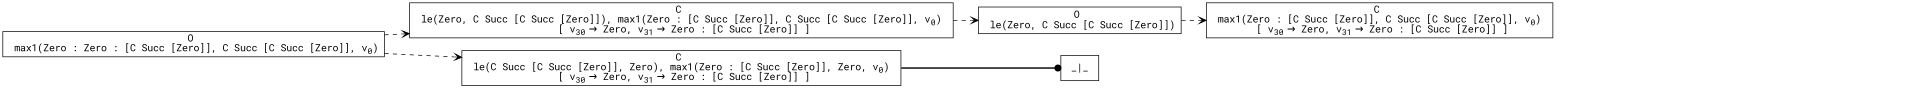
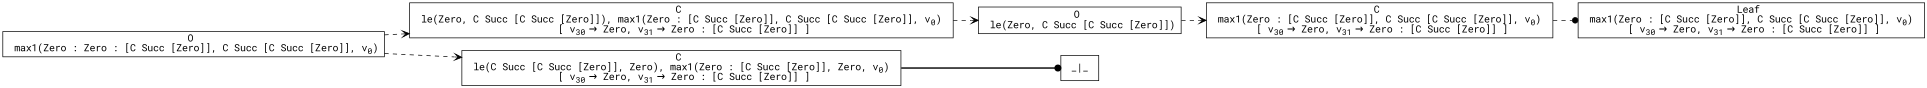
  digraph {
    rankdir=LR
    fontname="Roboto Mono"
    node [fillcolor=white shape=box style=filled fontname="Roboto Mono"]
    edge [style=dashed arrowhead=vee fontname="Roboto Mono"]
    n1 [label=<O <BR/> max1(Zero : Zero : [C Succ [Zero]], C Succ [C Succ [Zero]], v<SUB>0</SUB>)>]
    n2 [label=<C <BR/> le(Zero, C Succ [C Succ [Zero]]), max1(Zero : [C Succ [Zero]], C Succ [C Succ [Zero]], v<SUB>0</SUB>) <BR/>  [ v<SUB>30</SUB> &rarr; Zero, v<SUB>31</SUB> &rarr; Zero : [C Succ [Zero]] ] >]
    n3 [label=<C <BR/> le(C Succ [C Succ [Zero]], Zero), max1(Zero : [C Succ [Zero]], Zero, v<SUB>0</SUB>) <BR/>  [ v<SUB>30</SUB> &rarr; Zero, v<SUB>31</SUB> &rarr; Zero : [C Succ [Zero]] ] >]
    n4 [label=<O <BR/> le(Zero, C Succ [C Succ [Zero]])>]
    n5 [label=<_|_>]
    n6 [label=<C <BR/> max1(Zero : [C Succ [Zero]], C Succ [C Succ [Zero]], v<SUB>0</SUB>) <BR/>  [ v<SUB>30</SUB> &rarr; Zero, v<SUB>31</SUB> &rarr; Zero : [C Succ [Zero]] ] >]
+   n7 [label=<Leaf <BR/> max1(Zero : [C Succ [Zero]], C Succ [C Succ [Zero]], v<SUB>0</SUB>) <BR/>  [ v<SUB>30</SUB> &rarr; Zero, v<SUB>31</SUB> &rarr; Zero : [C Succ [Zero]] ] >]
    n1 -> n2
    n1 -> n3
    n2 -> n4
    n3 -> n5 [style=bold arrowhead=dot]
    n4 -> n6
+   n6 -> n7 [arrowhead=dot]
  }
